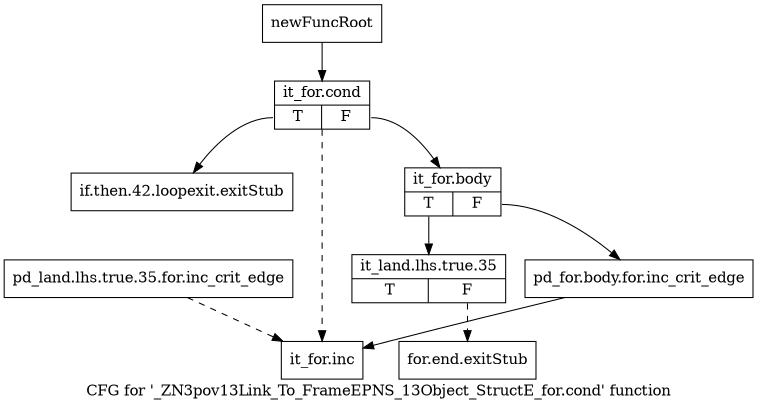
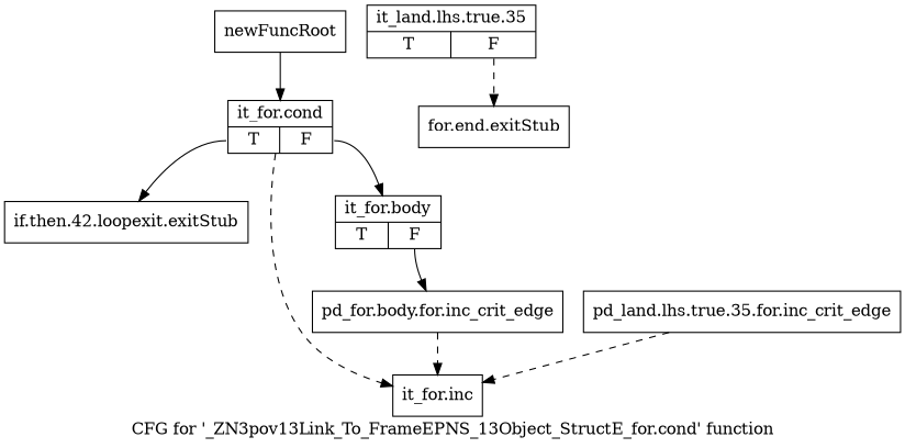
  digraph {
    label="CFG for '_ZN3pov13Link_To_FrameEPNS_13Object_StructE_for.cond' function"
    node [shape=record]
    edge [style=solid]
    n1 [label="{newFuncRoot}"]
    n2 [label="{it_for.cond|{<s0>T|<s1>F}}"]
    n3 [label="{if.then.42.loopexit.exitStub}"]
    n4 [label="{it_for.body|{<s0>T|<s1>F}}"]
    n5 [label="{it_for.inc}"]
    n6 [label="{it_land.lhs.true.35|{<s0>T|<s1>F}}"]
    n7 [label="{pd_for.body.for.inc_crit_edge}"]
    n8 [label="{for.end.exitStub}"]
    n9 [label="{pd_land.lhs.true.35.for.inc_crit_edge}"]
    n1 -> n2
    n2 -> n3 [tailport=s0]
    n2 -> n4 [tailport=s1]
    n2 -> n5 [style=dashed]
-   n4 -> n6 [tailport=s0]
    n4 -> n7 [tailport=s1]
    n6 -> n8 [style=dashed tailport=s1]
-   n7 -> n5
+   n7 -> n5 [style=dashed]
    n9 -> n5 [style=dashed]
  }
